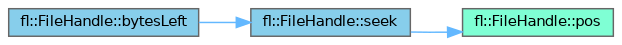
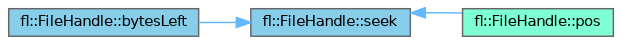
  digraph {
    rankdir=RL
    node [color=grey40 fillcolor=skyblue fontname=Helvetica fontsize=10 shape=box style=filled]
    edge [color=steelblue1 dir=back fontname=Helvetica fontsize=10 labelfontname=Helvetica labelfontsize=10 style=solid]
    n1 [color=gray40 fillcolor=aquamarine fontcolor=black height=0.2 label="fl::FileHandle::pos" width=0.4]
    n2 [height=0.2 label="fl::FileHandle::seek" width=0.4]
    n3 [height=0.2 label="fl::FileHandle::bytesLeft" width=0.4]
-   n1 -> n2
+   n2 -> n1
    n2 -> n3
  }
